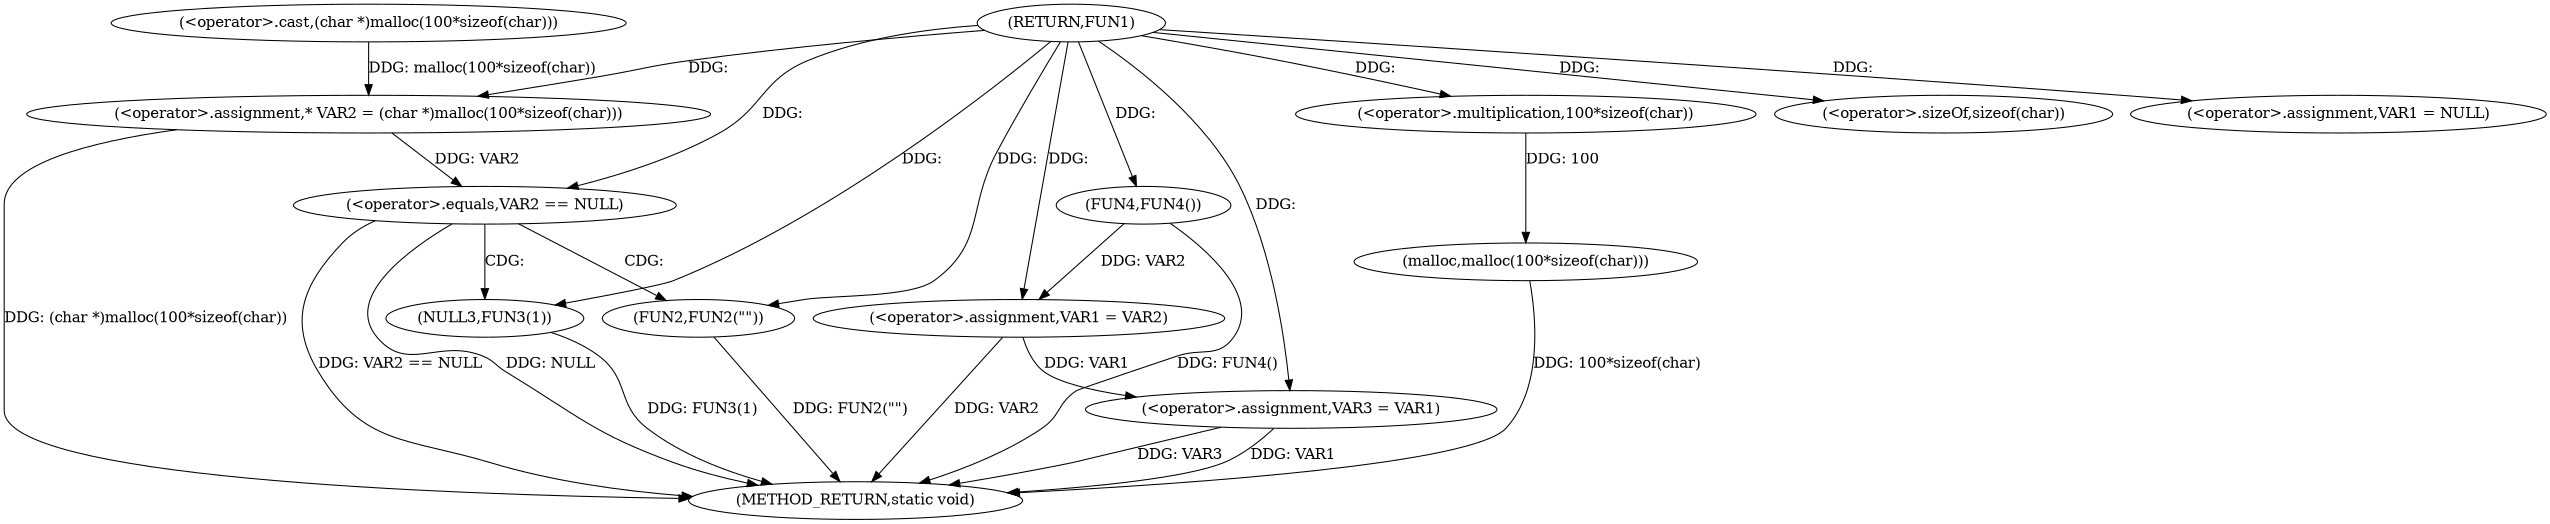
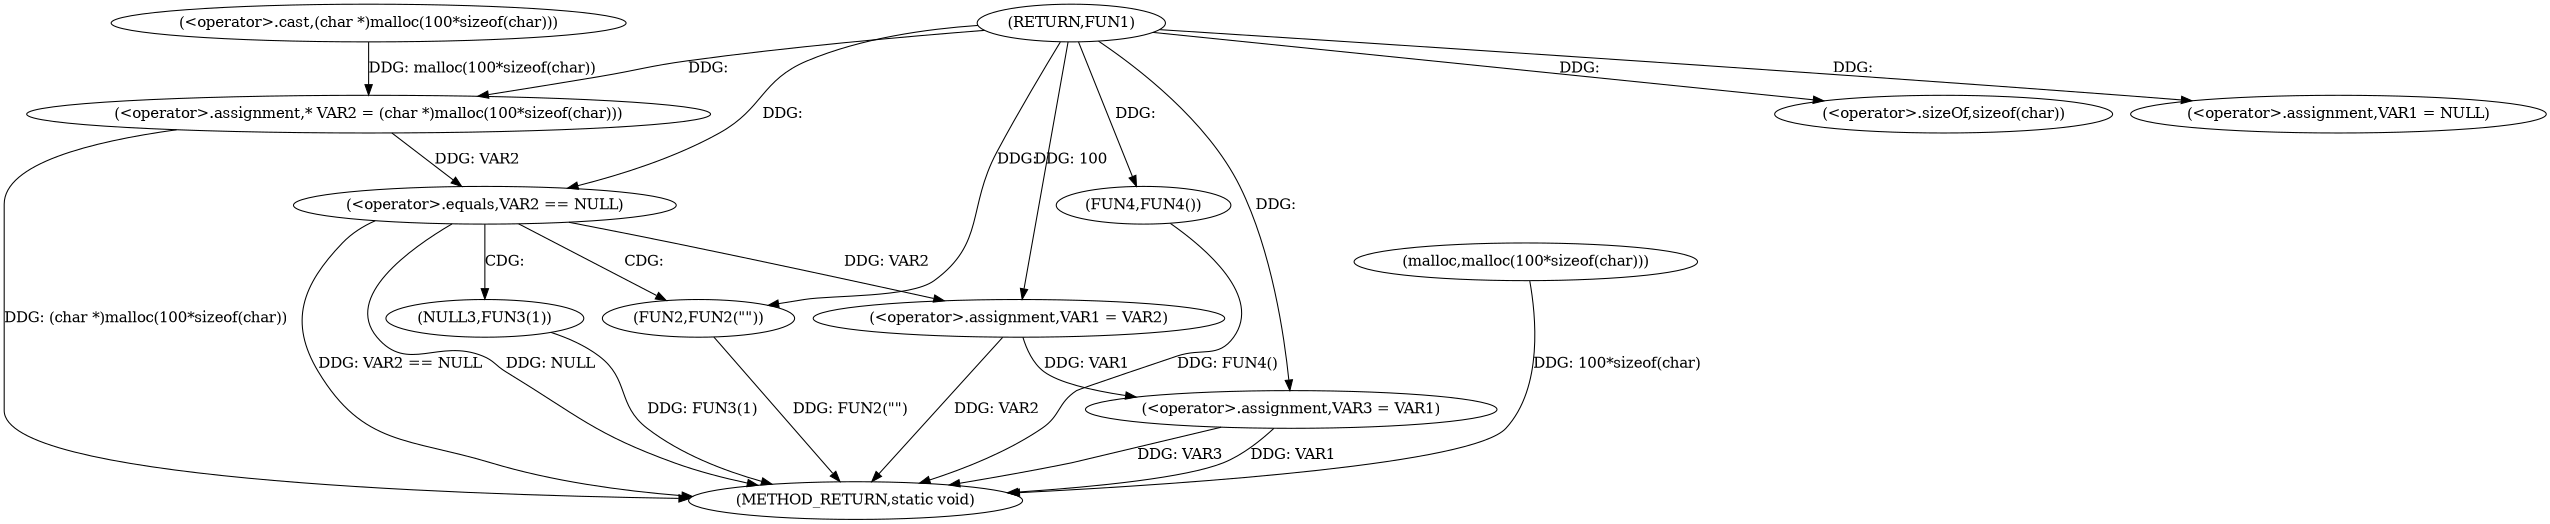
  digraph {
    n1 [label="(RETURN,FUN1)"]
    n2 [label="(<operator>.assignment,VAR1 = NULL)"]
    n3 [label="(<operator>.assignment,* VAR2 = (char *)malloc(100*sizeof(char)))"]
-   n4 [label="(<operator>.multiplication,100*sizeof(char))"]
    n5 [label="(<operator>.sizeOf,sizeof(char))"]
    n6 [label="(<operator>.equals,VAR2 == NULL)"]
    n7 [label="(FUN2,FUN2(\"\"))"]
    n8 [label="(NULL3,FUN3(1))"]
    n9 [label="(<operator>.assignment,VAR1 = VAR2)"]
    n10 [label="(<operator>.assignment,VAR3 = VAR1)"]
    n11 [label="(FUN4,FUN4())"]
    n12 [label="(METHOD_RETURN,static void)"]
    n13 [label="(malloc,malloc(100*sizeof(char)))"]
    n14 [label="(<operator>.cast,(char *)malloc(100*sizeof(char)))"]
    n1 -> n2 [label="DDG: "]
    n1 -> n3 [label="DDG: "]
-   n1 -> n4 [label="DDG: "]
    n1 -> n5 [label="DDG: "]
    n1 -> n6 [label="DDG: "]
    n1 -> n7 [label="DDG: "]
-   n1 -> n8 [label="DDG: "]
-   n1 -> n9 [label="DDG: "]
+   n1 -> n9 [label="DDG: 100"]
    n1 -> n10 [label="DDG: "]
    n1 -> n11 [label="DDG: "]
    n3 -> n6 [label="DDG: VAR2"]
    n3 -> n12 [label="DDG: (char *)malloc(100*sizeof(char))"]
-   n4 -> n13 [label="DDG: 100"]
    n6 -> n7 [label="CDG: "]
    n6 -> n8 [label="CDG: "]
-   n11 -> n9 [label="DDG: VAR2"]
+   n6 -> n9 [label="DDG: VAR2"]
    n6 -> n12 [label="DDG: VAR2 == NULL"]
    n6 -> n12 [label="DDG: NULL"]
    n7 -> n12 [label="DDG: FUN2(\"\")"]
    n8 -> n12 [label="DDG: FUN3(1)"]
    n9 -> n10 [label="DDG: VAR1"]
    n9 -> n12 [label="DDG: VAR2"]
    n10 -> n12 [label="DDG: VAR3"]
    n10 -> n12 [label="DDG: VAR1"]
    n11 -> n12 [label="DDG: FUN4()"]
    n13 -> n12 [label="DDG: 100*sizeof(char)"]
    n14 -> n3 [label="DDG: malloc(100*sizeof(char))"]
  }
